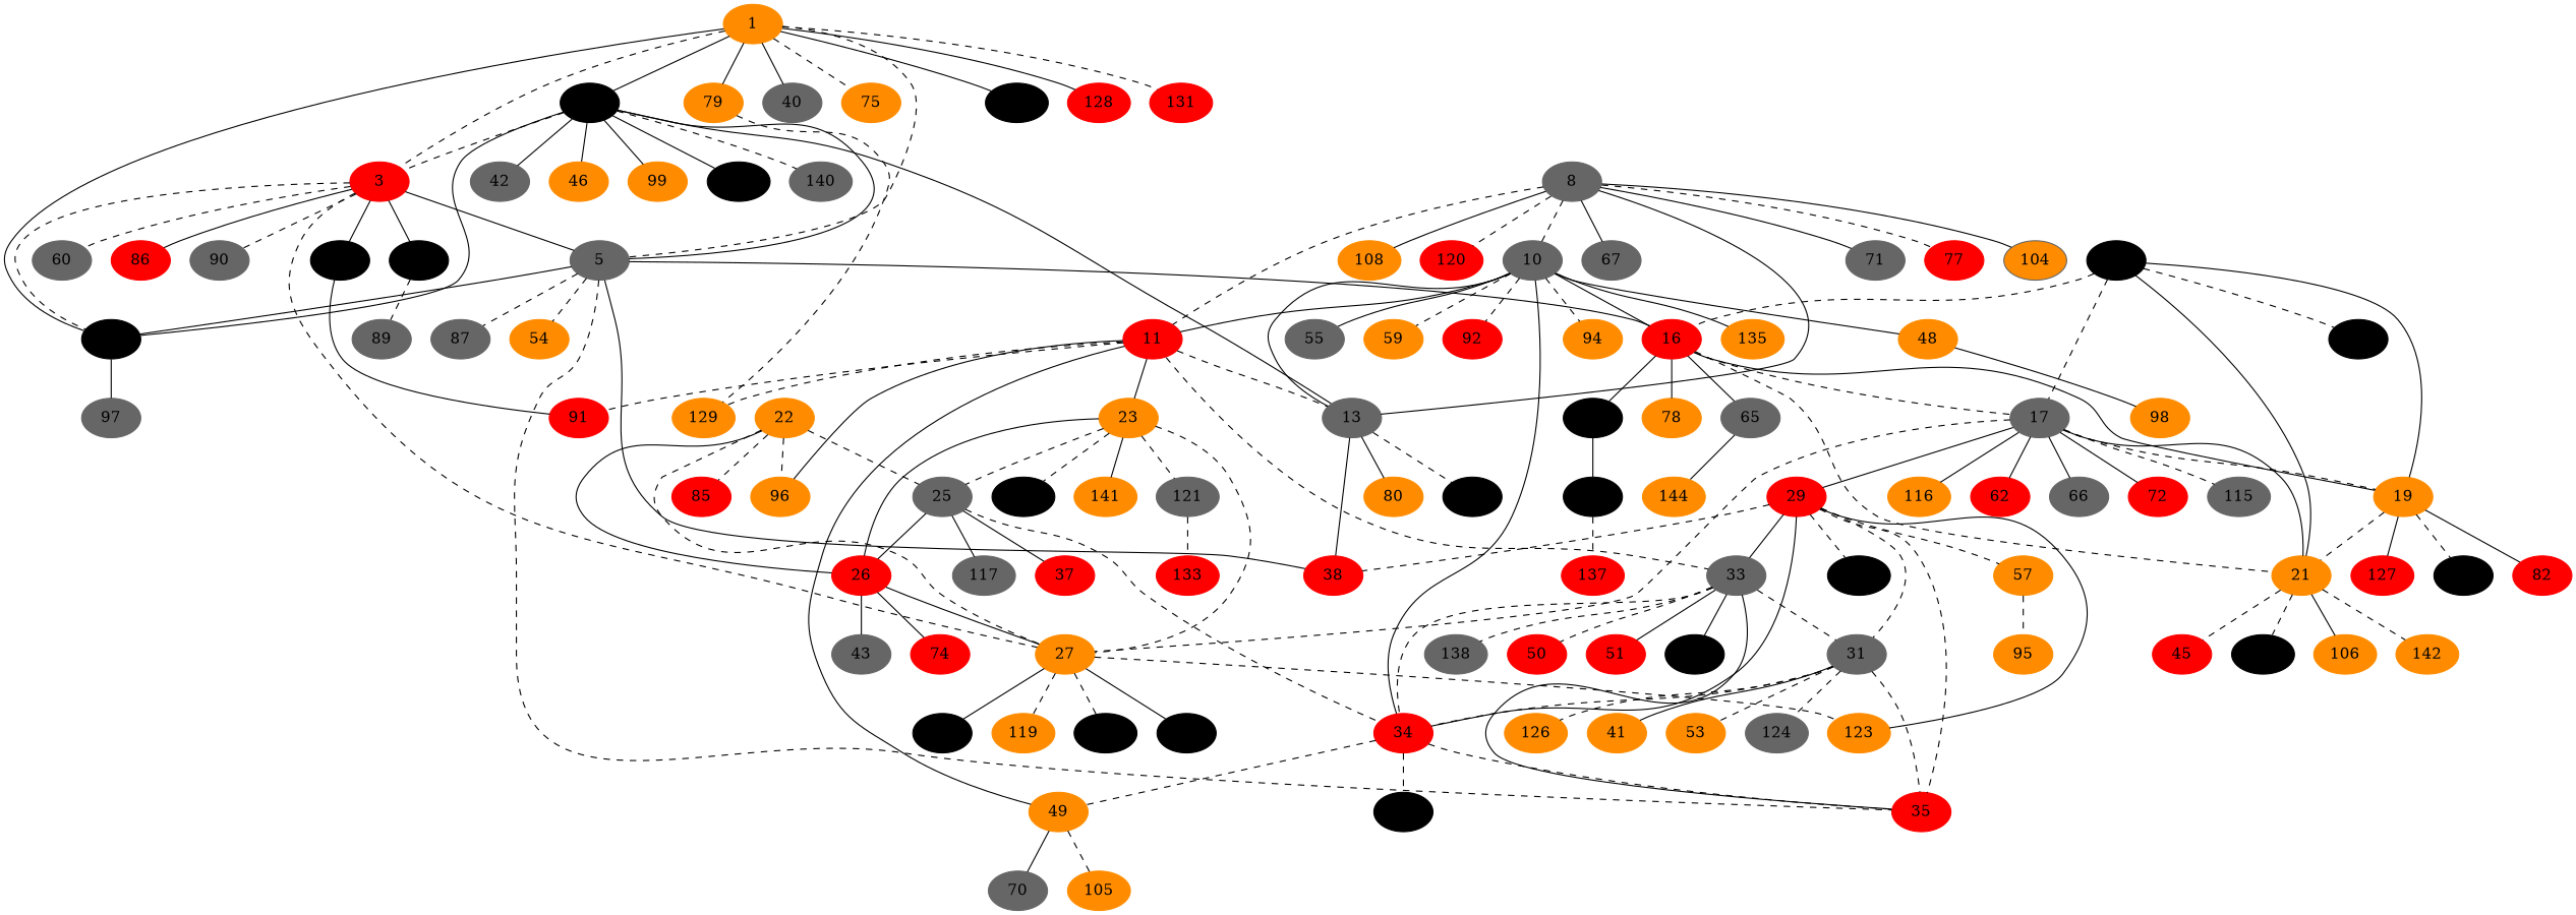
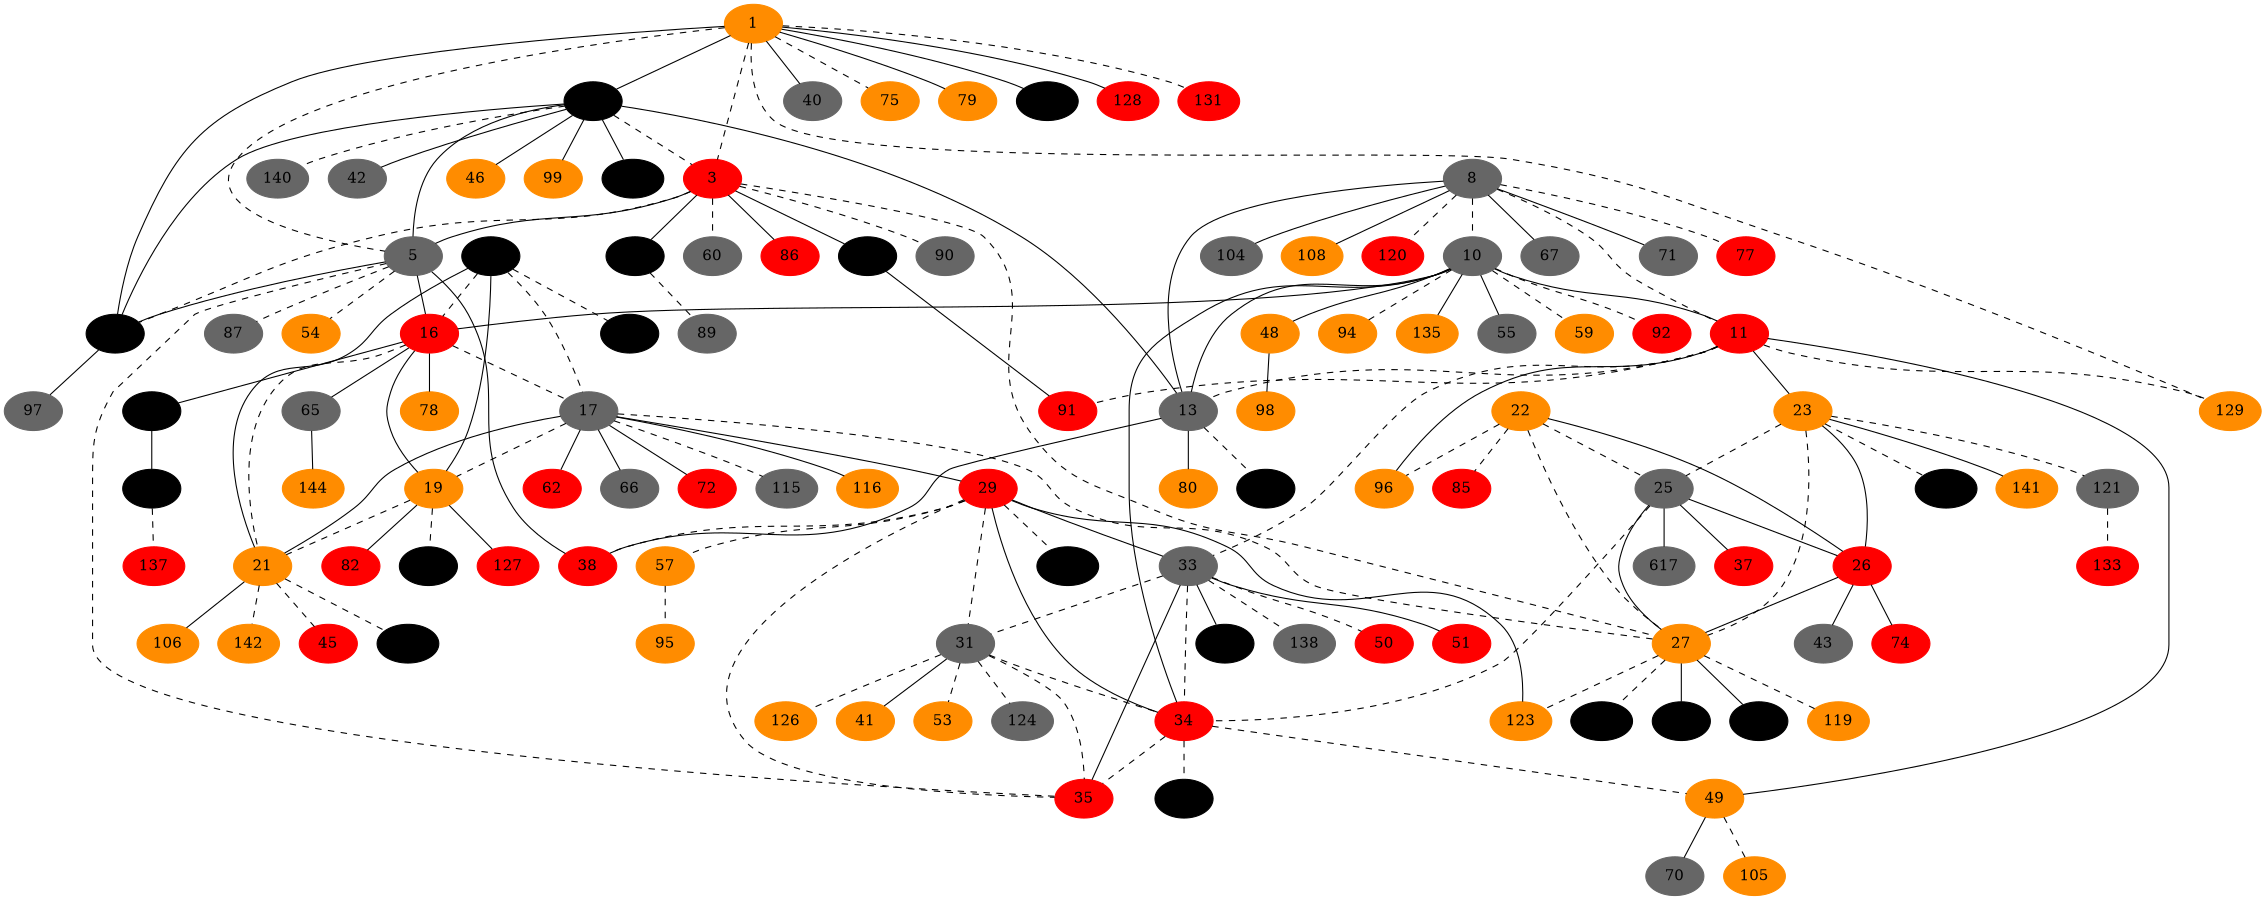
  graph {
    node [color=darkorange style=filled]
    edge [style=solid]
    1 [super="+112"]
    2 [color=black super="+4"]
    3 [color=red super="+7"]
    5 [color=gray40 super="+68"]
    6 [color=black super="+39"]
    40 [color=gray40]
    75
    79
    110 [color=black super="+130"]
    128 [color=red]
    129
    131 [color=red]
    13 [color=gray40 super="+14"]
    42 [color=gray40]
    46
    99
    132 [color=black]
    140 [color=gray40]
    27 [super="+28"]
    52 [color=black]
    60 [color=gray40]
    61 [color=black]
    86 [color=red super="+93"]
    90 [color=gray40]
    16 [color=red super="+20"]
    35 [color=red super="+76"]
    38 [color=red super="+107"]
    54 [super="+101"]
    87 [color=gray40]
    97 [color=gray40]
    80 [super="+122"]
    83 [color=black]
    44 [color=black]
    47 [color=black super="+118"]
    119
    123
    143 [color=black]
    91 [color=red]
    89 [color=gray40]
    17 [color=gray40 super="+18"]
    19 [super="+102"]
    21 [super="+56"]
    36 [color=black super="+136"]
    65 [color=gray40]
    78
    8 [color=gray40 super="+9"]
    10 [color=gray40 super="+12"]
    11 [color=red]
    67 [color=gray40]
    71 [color=gray40]
    77 [color=red]
-   104 [color=gray40 fillcolor=darkorange]
+   104 [color=gray40]
    108
    120 [color=red]
    34 [color=red super="+111"]
    48
    55 [color=gray40]
    59
    92 [color=red]
    94
    135
    23 [super="+24"]
    n63 [color=gray40 label=33 super="+63"]
    49 [super="+73"]
    96
    81 [color=black]
    98
    25 [color=gray40]
    26 [color=red super="+134"]
    121 [color=gray40]
    125 [color=black]
    141
    31 [color=gray40 super="+33"]
    50 [color=red]
    51 [color=red]
    88 [color=black]
    138 [color=gray40]
    70 [color=gray40 super="+139"]
    105
    15 [color=black super="+69"]
    64 [color=black]
    29 [color=red super="+32"]
    62 [color=red]
    66 [color=gray40]
    72 [color=red]
    115 [color=gray40]
    116
    58 [color=black]
    82 [color=red]
    127 [color=red]
    45 [color=red]
    100 [color=black]
    106
    142
    84 [color=black]
    144
    57 [super="+103"]
    114 [color=black]
    22
    85 [color=red]
    37 [color=red]
-   117 [color=gray40]
+   117 [color=gray40 label=617]
    43 [color=gray40]
    74 [color=red]
    133 [color=red]
    41
    53
    124 [color=gray40]
    126
    95
    137 [color=red]
    1 -- 2 [weight=2]
    1 -- 3 [style=dashed weight=2]
    1 -- 5 [style=dashed]
    1 -- 6
    1 -- 40
    1 -- 75 [style=dashed]
    1 -- 79
    1 -- 110
    1 -- 128
-   79 -- 129 [style=dashed]
+   1 -- 129 [style=dashed]
    1 -- 131 [style=dashed]
    2 -- 3 [style=dashed weight=4]
    2 -- 5 [weight=2]
    2 -- 6 [weight=2]
    2 -- 13
    2 -- 42
    2 -- 46
    2 -- 99
    2 -- 132
    2 -- 140 [style=dashed]
    3 -- 5 [weight=2]
    3 -- 6 [style=dashed weight=2]
    3 -- 27 [style=dashed]
    3 -- 52
    3 -- 60 [style=dashed]
    3 -- 61
    3 -- 86
    3 -- 90 [style=dashed]
    5 -- 6
    5 -- 16
    5 -- 35 [style=dashed]
    5 -- 38
    5 -- 54 [style=dashed]
    5 -- 87 [style=dashed]
    6 -- 97
    13 -- 38
    13 -- 80
    13 -- 83 [style=dashed]
    27 -- 44
    27 -- 47
    27 -- 119 [style=dashed]
    27 -- 123 [style=dashed]
    27 -- 143 [style=dashed]
    52 -- 91
    61 -- 89 [style=dashed]
    16 -- 17 [style=dashed weight=4]
    16 -- 19 [weight=2]
    16 -- 21 [style=dashed weight=2]
    16 -- 36
    16 -- 65
    16 -- 78
    17 -- 27 [style=dashed]
    17 -- 19 [style=dashed weight=2]
    17 -- 21 [weight=2]
    17 -- 29
    17 -- 62
    17 -- 66
    17 -- 72
    17 -- 115 [style=dashed]
    17 -- 116
    19 -- 21 [style=dashed]
    19 -- 58 [style=dashed]
    19 -- 82
    19 -- 127
    21 -- 45 [style=dashed]
    21 -- 100 [style=dashed]
    21 -- 106
    21 -- 142 [style=dashed]
    36 -- 84
    65 -- 144
    8 -- 13 [weight=4]
    8 -- 10 [style=dashed weight=4]
    8 -- 11 [style=dashed weight=2]
    8 -- 67
    8 -- 71
    8 -- 77 [style=dashed]
    8 -- 104
    8 -- 108
    8 -- 120 [style=dashed]
    10 -- 13 [weight=4]
    10 -- 16
    10 -- 11 [weight=2]
    10 -- 34 [weight=2]
    10 -- 48
    10 -- 55
    10 -- 59 [style=dashed]
    10 -- 92 [style=dashed]
    10 -- 94 [style=dashed]
    10 -- 135
    11 -- 129 [style=dashed]
    11 -- 13 [style=dashed weight=2]
    11 -- 91 [style=dashed]
    11 -- 23
    11 -- n63 [style=dashed]
    11 -- 49
    11 -- 96
    34 -- 35 [style=dashed]
    34 -- 49 [style=dashed]
    34 -- 81 [style=dashed]
    48 -- 98
    23 -- 27 [style=dashed weight=4]
    23 -- 25 [style=dashed weight=2]
    23 -- 26 [weight=2]
    23 -- 121 [style=dashed]
    23 -- 125 [style=dashed]
    23 -- 141
    n63 -- 35
    n63 -- 34 [style=dashed]
    n63 -- 31 [style=dashed weight=2]
    n63 -- 50 [style=dashed]
    n63 -- 51
    n63 -- 88
    n63 -- 138 [style=dashed]
    49 -- 70
    49 -- 105 [style=dashed]
+   25 -- 27 [weight=2]
    25 -- 34 [style=dashed]
    25 -- 26
    25 -- 37
    25 -- 117
    26 -- 27 [weight=2]
    26 -- 43
    26 -- 74
    121 -- 133 [style=dashed]
    31 -- 35 [style=dashed weight=2]
    31 -- 34 [style=dashed weight=2]
    31 -- 41
    31 -- 53 [style=dashed]
    31 -- 124 [style=dashed]
    31 -- 126 [style=dashed]
    15 -- 16 [style=dashed weight=2]
    15 -- 17 [style=dashed weight=2]
    15 -- 19
    15 -- 21
    15 -- 64 [style=dashed]
    29 -- 35 [style=dashed weight=2]
    29 -- 38 [style=dashed]
    29 -- 123
    29 -- 34 [weight=2]
    29 -- n63 [weight=2]
    29 -- 31 [style=dashed weight=4]
    29 -- 57 [style=dashed]
    29 -- 114 [style=dashed]
    84 -- 137 [style=dashed]
    57 -- 95 [style=dashed]
    22 -- 27 [style=dashed weight=2]
    22 -- 96 [style=dashed]
    22 -- 25 [style=dashed]
    22 -- 26
    22 -- 85 [style=dashed]
  }
